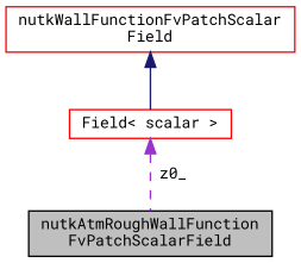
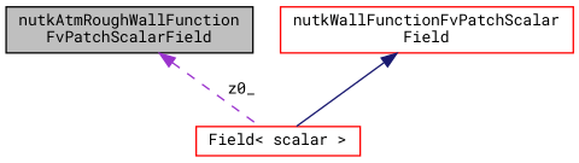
  digraph {
    fontname="Roboto Mono"
    node [color=red fontname="Roboto Mono" fontsize=10 shape=record]
    edge [dir=back fontname="Roboto Mono" fontsize=10 labelfontname=FreeSans labelfontsize=10]
    n1 [color=black fillcolor=grey75 fontcolor=black height=0.2 label="nutkAtmRoughWallFunction\lFvPatchScalarField" style=filled width=0.4]
    n2 [height=0.2 label="nutkWallFunctionFvPatchScalar\lField" width=0.4]
    n3 [height=0.2 label="Field\< scalar \>" width=0.4]
    n2 -> n3 [color=midnightblue style=solid]
-   n3 -> n1 [color=darkorchid3 label=" z0_" style=dashed]
+   n1 -> n3 [color=darkorchid3 label=" z0_" style=dashed]
  }
